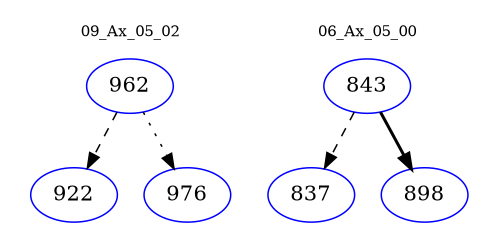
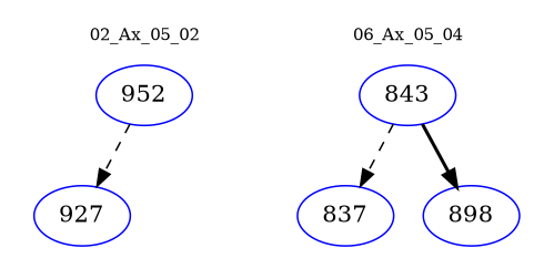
  digraph {
    node [color=blue]
    edge [color=black style=dashed]
-   n1 [label=962]
-   n2 [label=922]
-   n3 [label=976]
+   n1 [label=952]
+   n2 [label=927]
    n4 [label=843]
    n5 [label=837]
    n6 [label=898]
    subgraph cluster_1 {
      color=white
      fontsize=10
-     label="09_Ax_05_02"
+     label="02_Ax_05_02"
      n1
      n2
-     n3
    }
    subgraph cluster_2 {
      color=white
      fontsize=10
-     label="06_Ax_05_00"
+     label="06_Ax_05_04"
      n4
      n5
      n6
    }
    n1 -> n2
-   n1 -> n3 [style=dotted]
    n4 -> n5
    n4 -> n6 [style=bold]
  }
